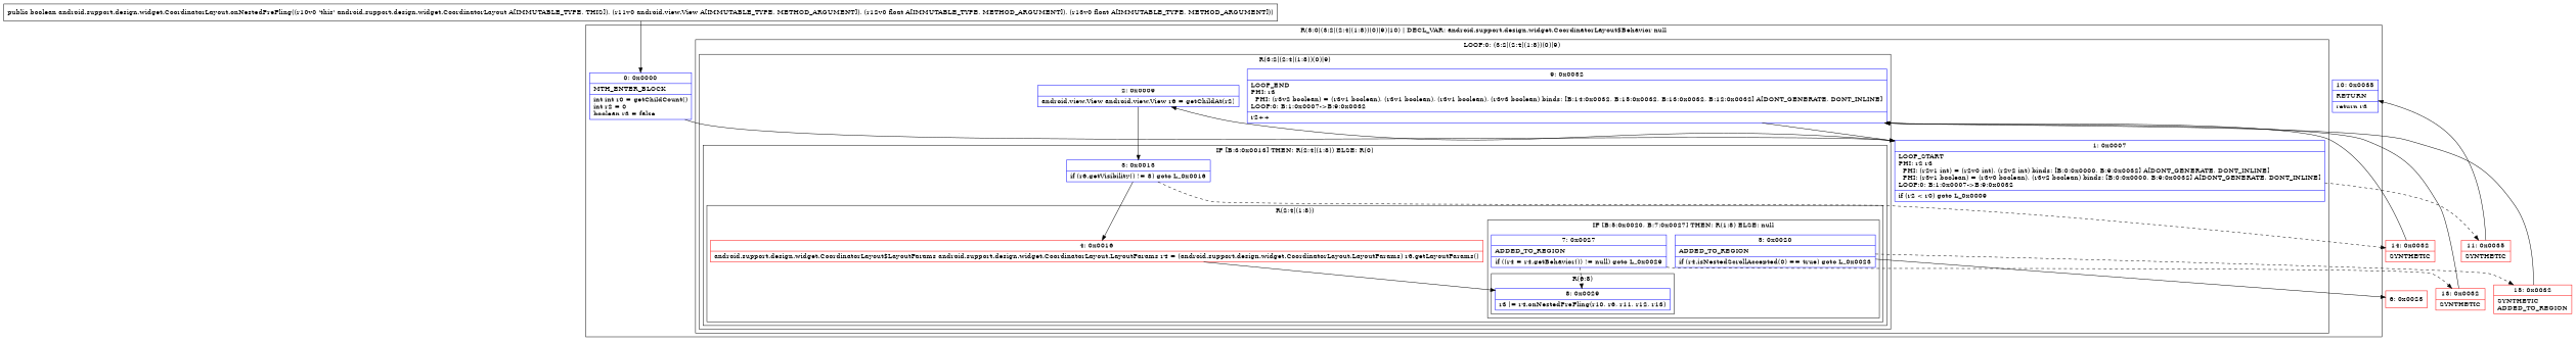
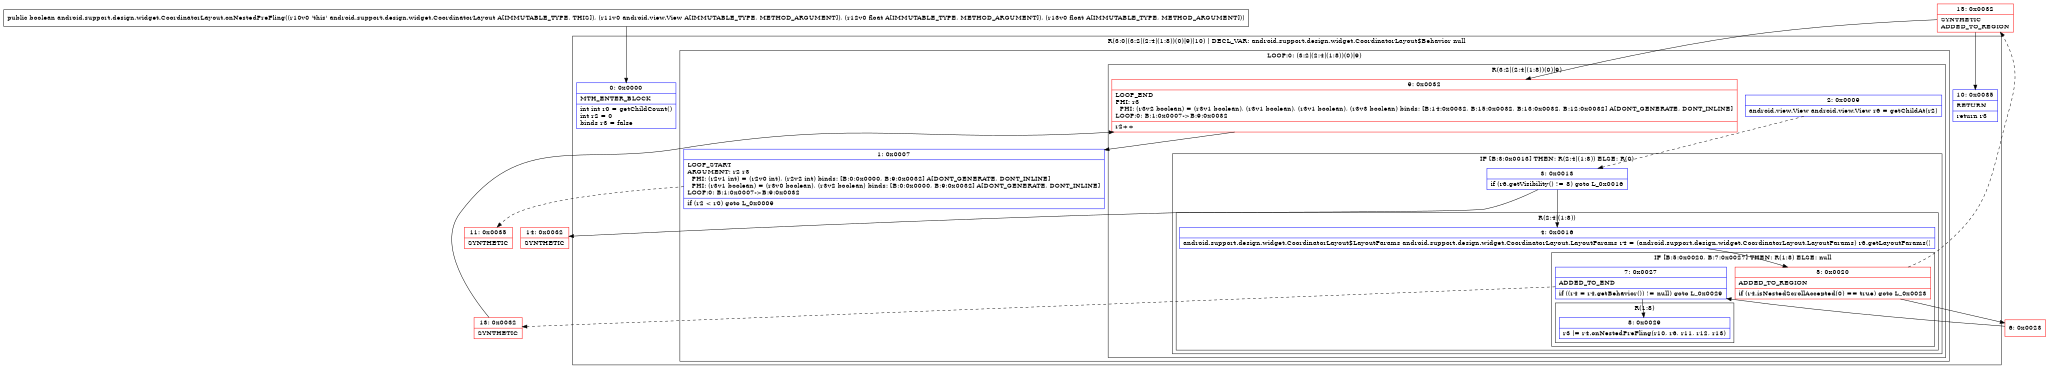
  digraph {
    node [color=blue shape=record]
    n1 [label="{8\:\ 0x0029|r3 \|= r4.onNestedPreFling(r10, r6, r11, r12, r13)\l}"]
-   n2 [label="{5\:\ 0x0020|ADDED_TO_REGION\l|if (r4.isNestedScrollAccepted(0) == true) goto L_0x0023\l}"]
-   n3 [label="{7\:\ 0x0027|ADDED_TO_REGION\l|if ((r4 = r4.getBehavior()) != null) goto L_0x0029\l}"]
-   n4 [color=red label="{4\:\ 0x0016|android.support.design.widget.CoordinatorLayout$LayoutParams android.support.design.widget.CoordinatorLayout.LayoutParams r4 = (android.support.design.widget.CoordinatorLayout.LayoutParams) r6.getLayoutParams()\l}"]
+   n2 [color=red label="{5\:\ 0x0020|ADDED_TO_REGION\l|if (r4.isNestedScrollAccepted(0) == true) goto L_0x0023\l}"]
+   n3 [label="{7\:\ 0x0027|ADDED_TO_END\l|if ((r4 = r4.getBehavior()) != null) goto L_0x0029\l}"]
+   n4 [label="{4\:\ 0x0016|android.support.design.widget.CoordinatorLayout$LayoutParams android.support.design.widget.CoordinatorLayout.LayoutParams r4 = (android.support.design.widget.CoordinatorLayout.LayoutParams) r6.getLayoutParams()\l}"]
    n5 [label="{3\:\ 0x0013|if (r6.getVisibility() != 8) goto L_0x0016\l}"]
    n6 [label="{2\:\ 0x0009|android.view.View android.view.View r6 = getChildAt(r2)\l}"]
-   n7 [label="{9\:\ 0x0032|LOOP_END\lPHI: r3 \l  PHI: (r3v2 boolean) = (r3v1 boolean), (r3v1 boolean), (r3v1 boolean), (r3v3 boolean) binds: [B:14:0x0032, B:15:0x0032, B:13:0x0032, B:12:0x0032] A[DONT_GENERATE, DONT_INLINE]\lLOOP:0: B:1:0x0007\-\>B:9:0x0032\l|r2++\l}"]
-   n8 [label="{1\:\ 0x0007|LOOP_START\lPHI: r2 r3 \l  PHI: (r2v1 int) = (r2v0 int), (r2v2 int) binds: [B:0:0x0000, B:9:0x0032] A[DONT_GENERATE, DONT_INLINE]\l  PHI: (r3v1 boolean) = (r3v0 boolean), (r3v2 boolean) binds: [B:0:0x0000, B:9:0x0032] A[DONT_GENERATE, DONT_INLINE]\lLOOP:0: B:1:0x0007\-\>B:9:0x0032\l|if (r2 \< r0) goto L_0x0009\l}"]
-   n9 [label="{0\:\ 0x0000|MTH_ENTER_BLOCK\l|int int r0 = getChildCount()\lint r2 = 0\lboolean r3 = false\l}"]
+   n7 [color=red label="{9\:\ 0x0032|LOOP_END\lPHI: r3 \l  PHI: (r3v2 boolean) = (r3v1 boolean), (r3v1 boolean), (r3v1 boolean), (r3v3 boolean) binds: [B:14:0x0032, B:15:0x0032, B:13:0x0032, B:12:0x0032] A[DONT_GENERATE, DONT_INLINE]\lLOOP:0: B:1:0x0007\-\>B:9:0x0032\l|r2++\l}"]
+   n8 [label="{1\:\ 0x0007|LOOP_START\lARGUMENT: r2 r3 \l  PHI: (r2v1 int) = (r2v0 int), (r2v2 int) binds: [B:0:0x0000, B:9:0x0032] A[DONT_GENERATE, DONT_INLINE]\l  PHI: (r3v1 boolean) = (r3v0 boolean), (r3v2 boolean) binds: [B:0:0x0000, B:9:0x0032] A[DONT_GENERATE, DONT_INLINE]\lLOOP:0: B:1:0x0007\-\>B:9:0x0032\l|if (r2 \< r0) goto L_0x0009\l}"]
+   n9 [label="{0\:\ 0x0000|MTH_ENTER_BLOCK\l|int int r0 = getChildCount()\lint r2 = 0\lbinds r3 = false\l}"]
    n10 [label="{10\:\ 0x0035|RETURN\l|return r3\l}"]
    n11 [color=red label="{6\:\ 0x0023}"]
    n12 [color=red label="{15\:\ 0x0032|SYNTHETIC\lADDED_TO_REGION\l}"]
    n13 [color=red label="{13\:\ 0x0032|SYNTHETIC\l}"]
    n14 [color=red label="{14\:\ 0x0032|SYNTHETIC\l}"]
    n15 [color=red label="{11\:\ 0x0035|SYNTHETIC\l}"]
    n16 [label="{public boolean android.support.design.widget.CoordinatorLayout.onNestedPreFling((r10v0 'this' android.support.design.widget.CoordinatorLayout A[IMMUTABLE_TYPE, THIS]), (r11v0 android.view.View A[IMMUTABLE_TYPE, METHOD_ARGUMENT]), (r12v0 float A[IMMUTABLE_TYPE, METHOD_ARGUMENT]), (r13v0 float A[IMMUTABLE_TYPE, METHOD_ARGUMENT])) }" color=""]
    subgraph cluster_1 {
      label="R(3:0|(3:2|(2:4|(1:8))(0)|9)|10) | DECL_VAR: android.support.design.widget.CoordinatorLayout$Behavior null\l"
      n9
      n10
      subgraph cluster_2 {
        label="LOOP:0: (3:2|(2:4|(1:8))(0)|9)"
        n8
        subgraph cluster_3 {
          label="R(3:2|(2:4|(1:8))(0)|9)"
          n6
          n7
          subgraph cluster_4 {
            label="IF [B:3:0x0013] THEN: R(2:4|(1:8)) ELSE: R(0)"
            n5
            subgraph cluster_5 {
              label="R(2:4|(1:8))"
              n4
              subgraph cluster_6 {
                label="IF [B:5:0x0020, B:7:0x0027] THEN: R(1:8) ELSE: null"
                n2
                n3
                subgraph cluster_7 {
-                 label="R(6:8)"
+                 label="R(1:8)"
                  n1
                }
              }
            }
            subgraph cluster_8 {
              label="R(0)"
            }
          }
        }
      }
    }
    n2 -> n11
    n2 -> n12 [style=dashed]
-   n3 -> n1 [style=dashed]
+   n3 -> n1
    n3 -> n13 [style=dashed]
-   n4 -> n1
+   n4 -> n2
    n5 -> n4
-   n5 -> n14 [style=dashed]
-   n6 -> n5
+   n5 -> n14 [style=solid]
+   n6 -> n5 [style=dashed]
    n7 -> n8
-   n8 -> n6
    n8 -> n15 [style=dashed]
-   n9 -> n8
+   n11 -> n3
    n12 -> n7
    n13 -> n7
-   n14 -> n7
-   n15 -> n10
+   n12 -> n10
    n16 -> n9
  }
